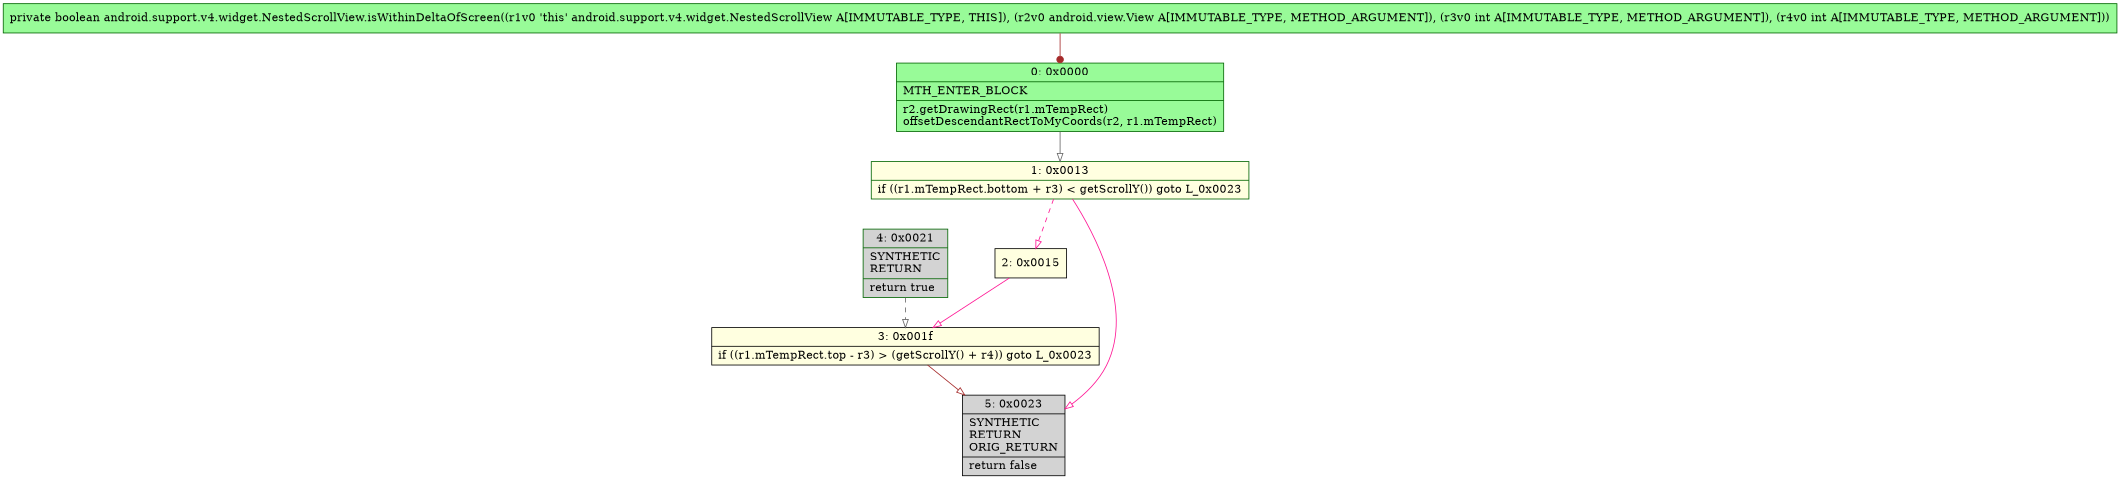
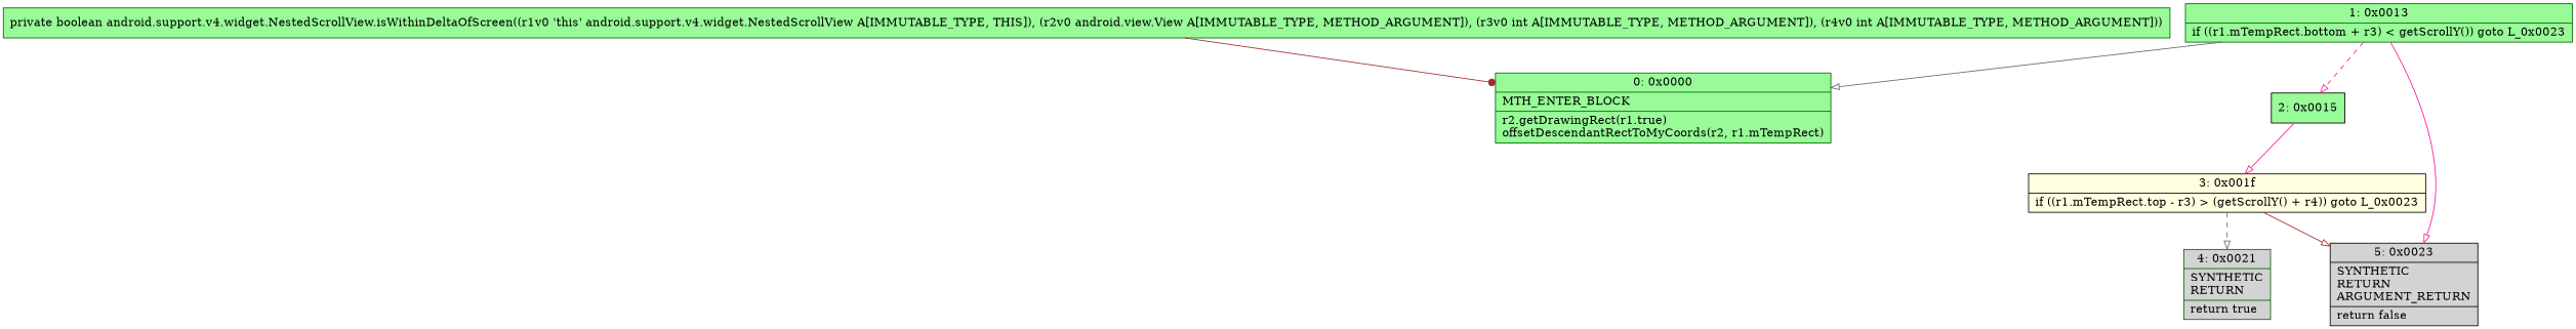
  digraph {
    node [color=darkgreen fillcolor=lightyellow shape=record style=filled]
    edge [arrowhead=onormal color=deeppink]
-   n1 [fillcolor=palegreen label="{0\:\ 0x0000|MTH_ENTER_BLOCK\l|r2.getDrawingRect(r1.mTempRect)\loffsetDescendantRectToMyCoords(r2, r1.mTempRect)\l}"]
-   n2 [label="{1\:\ 0x0013|if ((r1.mTempRect.bottom + r3) \< getScrollY()) goto L_0x0023\l}"]
-   n3 [color=black label="{2\:\ 0x0015}"]
-   n4 [color=black fillcolor=lightgrey label="{5\:\ 0x0023|SYNTHETIC\lRETURN\lORIG_RETURN\l|return false\l}"]
+   n1 [fillcolor=palegreen label="{0\:\ 0x0000|MTH_ENTER_BLOCK\l|r2.getDrawingRect(r1.true)\loffsetDescendantRectToMyCoords(r2, r1.mTempRect)\l}"]
+   n2 [fillcolor=palegreen label="{1\:\ 0x0013|if ((r1.mTempRect.bottom + r3) \< getScrollY()) goto L_0x0023\l}"]
+   n3 [color=black fillcolor=palegreen label="{2\:\ 0x0015}"]
+   n4 [color=black fillcolor=lightgrey label="{5\:\ 0x0023|SYNTHETIC\lRETURN\lARGUMENT_RETURN\l|return false\l}"]
    n5 [color=black label="{3\:\ 0x001f|if ((r1.mTempRect.top \- r3) \> (getScrollY() + r4)) goto L_0x0023\l}"]
    n6 [fillcolor=lightgrey label="{4\:\ 0x0021|SYNTHETIC\lRETURN\l|return true\l}"]
    n7 [fillcolor=palegreen label="{private boolean android.support.v4.widget.NestedScrollView.isWithinDeltaOfScreen((r1v0 'this' android.support.v4.widget.NestedScrollView A[IMMUTABLE_TYPE, THIS]), (r2v0 android.view.View A[IMMUTABLE_TYPE, METHOD_ARGUMENT]), (r3v0 int A[IMMUTABLE_TYPE, METHOD_ARGUMENT]), (r4v0 int A[IMMUTABLE_TYPE, METHOD_ARGUMENT])) }"]
-   n1 -> n2 [color=gray40]
+   n2 -> n1 [color=gray40]
    n2 -> n3 [style=dashed]
    n2 -> n4
    n3 -> n5
    n5 -> n4 [color=brown]
-   n6 -> n5 [color=gray40 style=dashed]
+   n5 -> n6 [color=gray40 style=dashed]
    n7 -> n1 [arrowhead=dot color=brown]
  }
